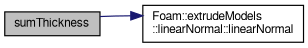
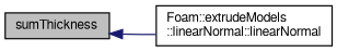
  digraph {
    rankdir=LR
    node [color=black fontname=FreeSans fontsize=10 shape=record]
    n1 [fillcolor=grey75 fontcolor=black height=0.2 label=sumThickness style=filled width=0.4]
    n2 [height=0.2 label="Foam::extrudeModels\l::linearNormal::linearNormal" width=0.4]
-   n2 -> n1 [color=midnightblue dir=back fontname=FreeSans fontsize=10 labelfontname=FreeSans labelfontsize=10 style=solid]
+   n1 -> n2 [color=midnightblue dir=back fontname=FreeSans fontsize=10 labelfontname=FreeSans labelfontsize=10 style=solid]
  }
